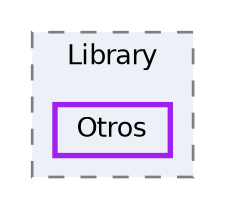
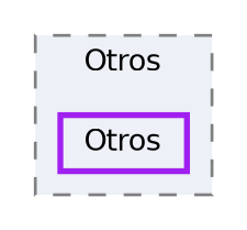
  digraph {
    compound=true
    n1 [color=purple fillcolor="#edf0f7" fontname=Helvetica fontsize=10 height=0.2 label=Otros shape=box style="filled,bold" width=0.4]
    subgraph cluster_1 {
      bgcolor="#edf0f7"
      fontname=Helvetica
      fontsize=10
-     label=Library
+     label=Otros
      pencolor=grey50
      style="filled,dashed"
      n1
    }
  }
